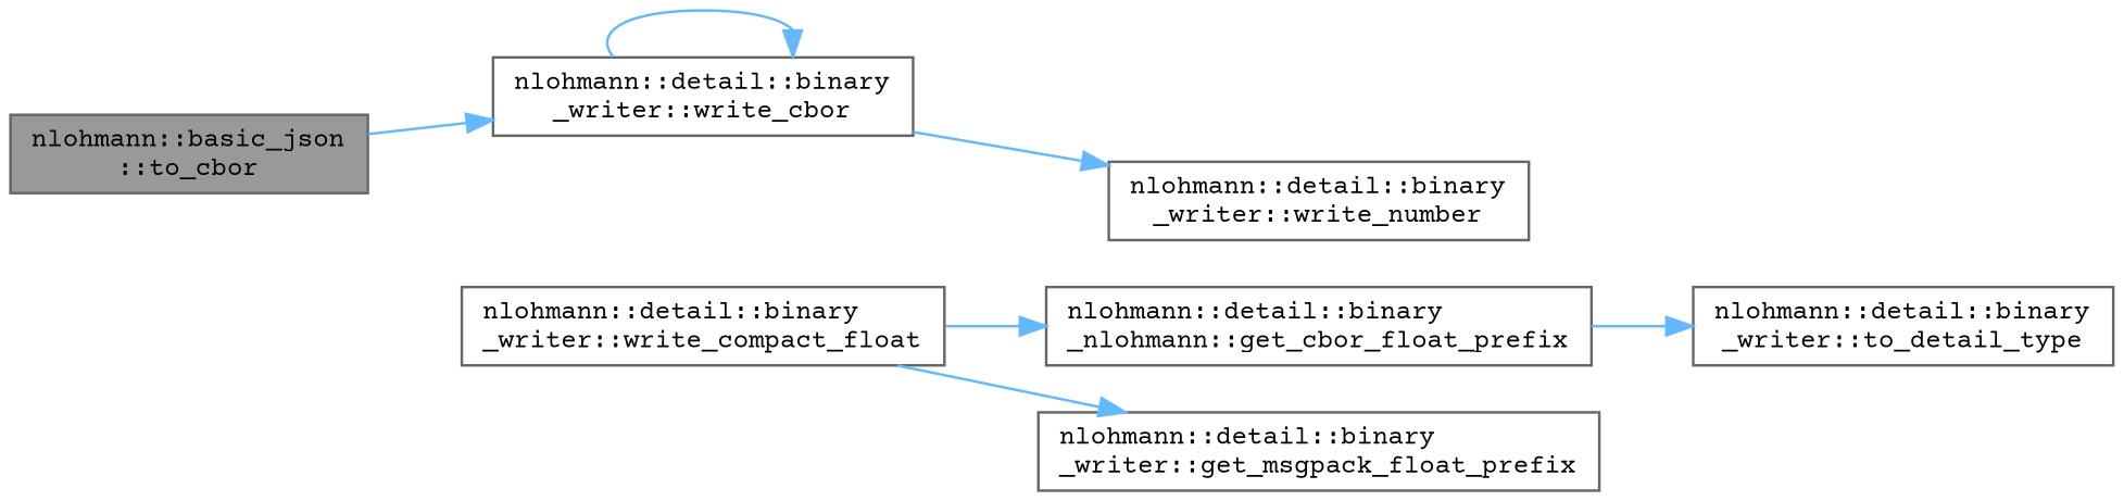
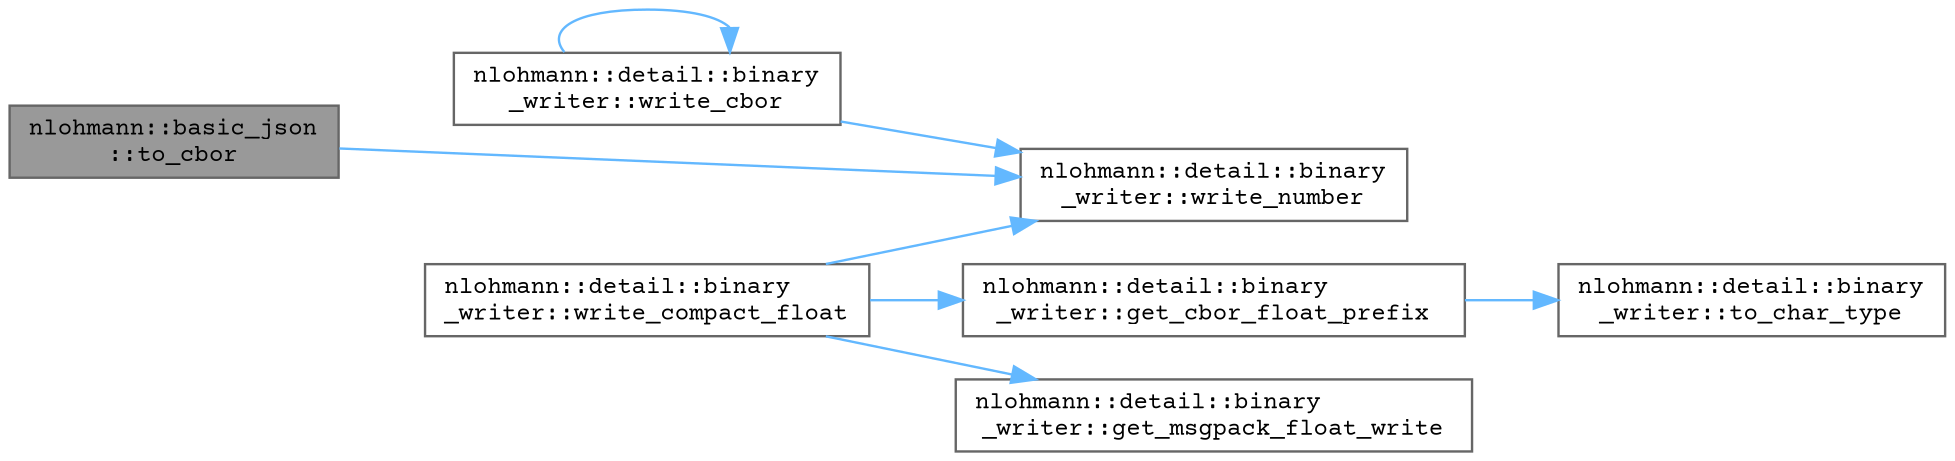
  digraph {
    fontname="Courier Prime"
    rankdir=LR
    node [color=grey40 fillcolor=white fontname="Courier Prime" fontsize=10 shape=box style=filled]
    edge [color=steelblue1 fontname="Courier Prime" fontsize=10 labelfontname=Helvetica labelfontsize=10 style=solid]
    n1 [color=gray40 fillcolor=grey60 fontcolor=black height=0.2 label="nlohmann::basic_json\l::to_cbor" width=0.4]
    n2 [height=0.2 label="nlohmann::detail::binary\l_writer::write_cbor" width=0.4]
    n3 [height=0.2 label="nlohmann::detail::binary\l_writer::write_number" width=0.4]
-   n4 [height=0.2 label="nlohmann::detail::binary\l_writer::to_detail_type" width=0.4]
+   n4 [height=0.2 label="nlohmann::detail::binary\l_writer::to_char_type" width=0.4]
    n5 [height=0.2 label="nlohmann::detail::binary\l_writer::write_compact_float" width=0.4]
-   n6 [height=0.2 label="nlohmann::detail::binary\l_nlohmann::get_cbor_float_prefix" width=0.4]
-   n7 [height=0.2 label="nlohmann::detail::binary\l_writer::get_msgpack_float_prefix" width=0.4]
-   n1 -> n2
+   n6 [height=0.2 label="nlohmann::detail::binary\l_writer::get_cbor_float_prefix" width=0.4]
+   n7 [height=0.2 label="nlohmann::detail::binary\l_writer::get_msgpack_float_write" width=0.4]
+   n1 -> n3
    n2 -> n2
    n2 -> n3
+   n5 -> n3
    n5 -> n6
    n5 -> n7
    n6 -> n4
  }
